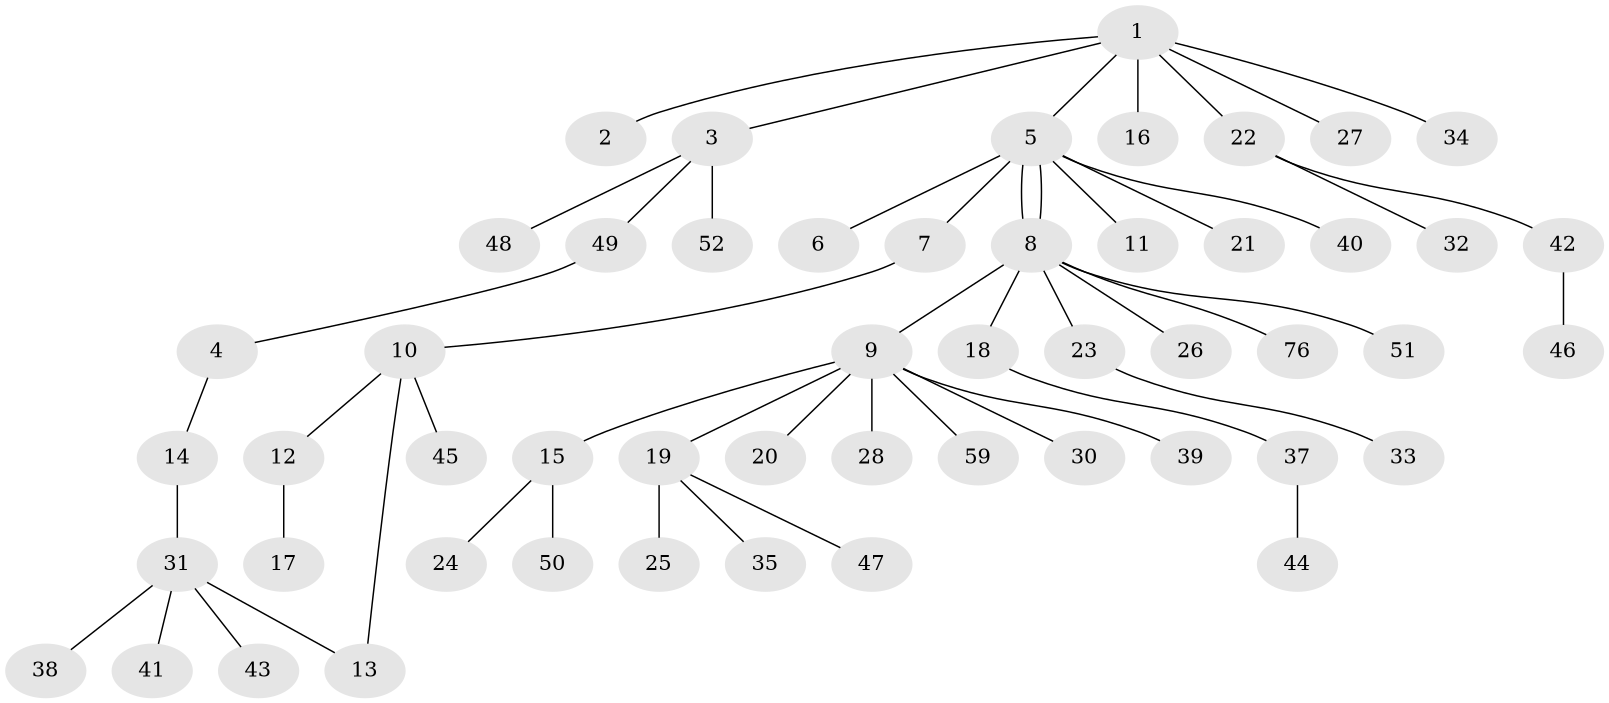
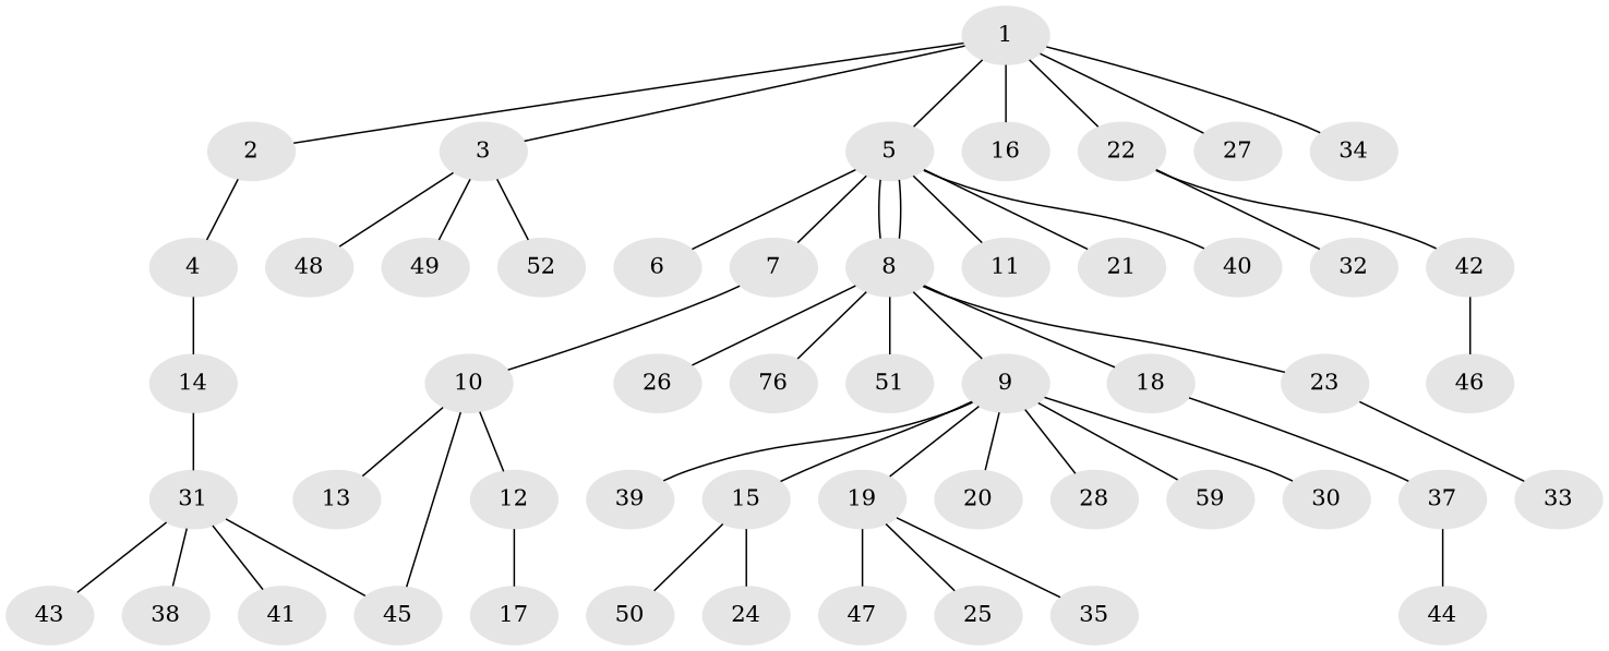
  graph {
    node [color=gray90 style=filled]
    1
    2
    3
    5
    16
    22
    27
    34
    4
    48
    49
    52
    6
    7
    8
    11
    21
    40
    32
    42
    14
    31
    10
    9
    18
    23
    26
    n28 [label=76]
    51
    12
    13
    45
    15
    19
    20
    28
    n37 [label=59]
    30
    39
    37
    33
    24
    50
    25
    35
    47
    17
    38
    41
    43
    44
    46
    1 -- 2
    1 -- 3
    1 -- 5
    1 -- 16
    1 -- 22
    1 -- 27
    1 -- 34
-   49 -- 4
+   2 -- 4
    3 -- 48
    3 -- 49
    3 -- 52
    5 -- 6
    5 -- 7
    5 -- 8
    5 -- 8
    5 -- 11
    5 -- 21
    5 -- 40
    22 -- 32
    22 -- 42
    4 -- 14
    7 -- 10
    8 -- 9
    8 -- 18
    8 -- 23
    8 -- 26
    8 -- n28
    8 -- 51
    42 -- 46
    14 -- 31
-   31 -- 13
+   31 -- 45
    31 -- 38
    31 -- 41
    31 -- 43
    10 -- 12
    10 -- 13
    10 -- 45
    9 -- 15
    9 -- 19
    9 -- 20
    9 -- 28
    9 -- n37
    9 -- 30
    9 -- 39
    18 -- 37
    23 -- 33
    12 -- 17
    15 -- 24
    15 -- 50
    19 -- 25
    19 -- 35
    19 -- 47
    37 -- 44
  }
